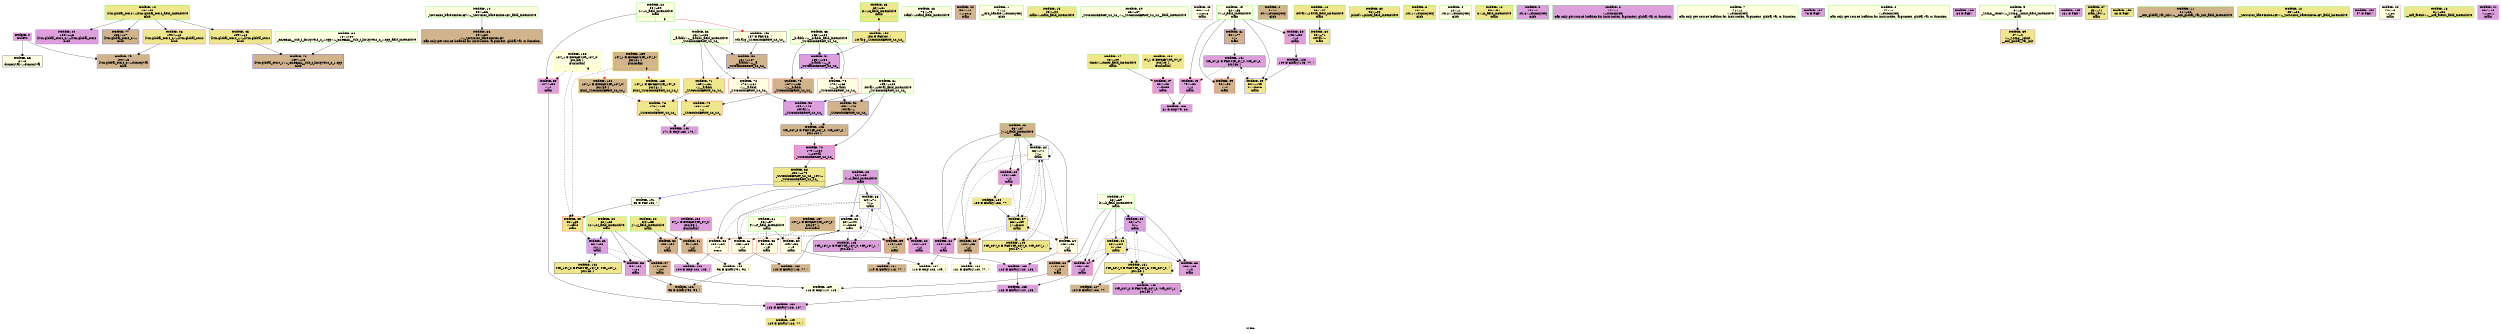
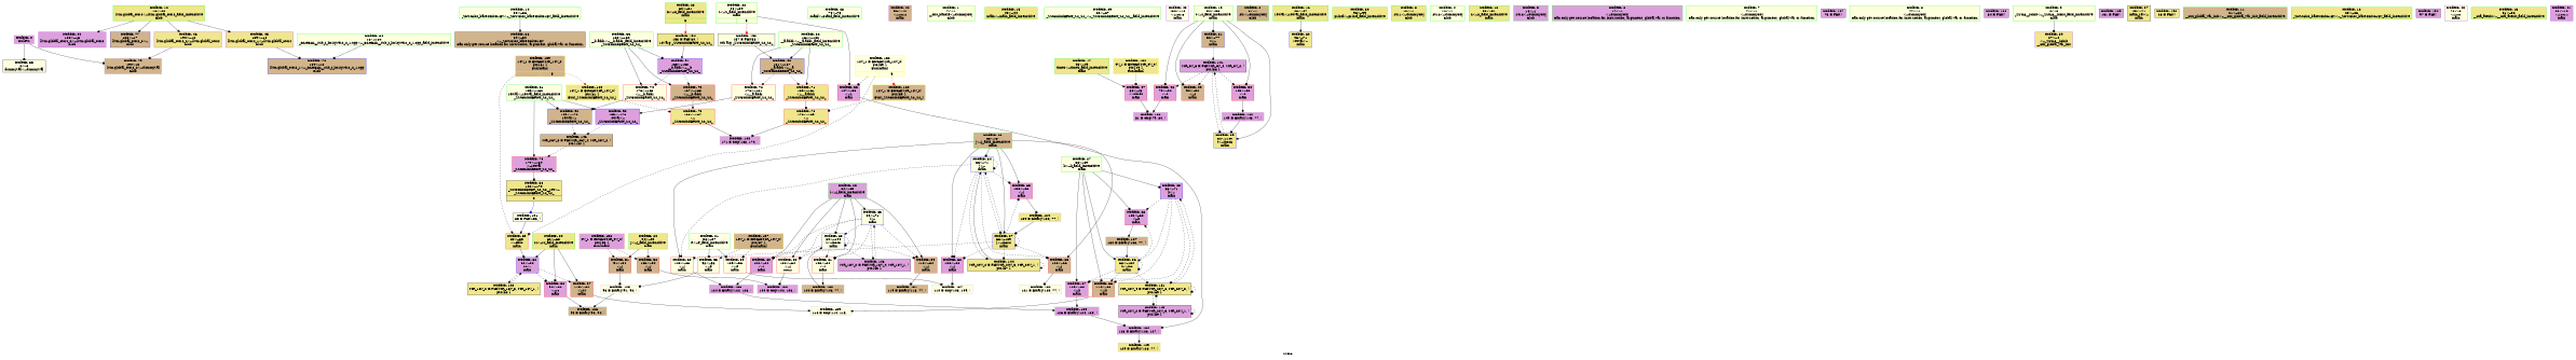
  digraph {
    label=SVFG
    node [color=green fillcolor=plum shape=record style=filled]
    edge [arrowhead=diamond style=solid]
    n1 [color=grey label="{NodeID: 0\nNullPtr}"]
    n2 [color=black fillcolor=lightyellow label="{NodeID: 35\n2\<--3\ndummyVal\<--dummyVal\n}"]
    n3 [color=blue fillcolor=tan label="{NodeID: 79\n190\<--3\nllvm.global_ctors_2\<--dummyVal\nGlob }" style="dotted,filled"]
    n4 [fillcolor=lightyellow label="{NodeID: 14\n30\<--36\n_ZNSt8ios_base4InitD1Ev\<--_ZNSt8ios_base4InitD1Ev_field_insensitive\n}"]
    n5 [color=black fillcolor=tan label="{NodeID: 36\n29\<--30\n\<--_ZNSt8ios_base4InitD1Ev\nCan only get source location for instruction, argument, global var or function.}"]
    n6 [color=black fillcolor=khaki label="{NodeID: 194\n158 = PHI(60, )\n1st arg _ZSt3minIiERKT_S2_S2_ }"]
    n7 [color=blue label="{NodeID: 91\n163\<--158\n__b.addr\<--__b\n_ZSt3minIiERKT_S2_S2_\n}"]
    n8 [color=red fillcolor=tan label="{NodeID: 73\n167\<--163\n\<--__b.addr\n_ZSt3minIiERKT_S2_S2_\n}"]
    n9 [color=red fillcolor=lightyellow label="{NodeID: 74\n173\<--163\n\<--__b.addr\n_ZSt3minIiERKT_S2_S2_\n}"]
    n10 [color=red fillcolor=khaki label="{NodeID: 75\n168\<--167\n\<--\n_ZSt3minIiERKT_S2_S2_\n}"]
    n11 [color=blue fillcolor=tan label="{NodeID: 92\n159\<--173\nretval\<--\n_ZSt3minIiERKT_S2_S2_\n}"]
    n12 [fillcolor=lightyellow label="{NodeID: 28\n74\<--75\nscanf\<--scanf_field_insensitive\n}"]
    n13 [color=grey fillcolor=lightyellow label="{NodeID: 125\n93 = Binary(91, 92, )\n}"]
    n14 [color=grey fillcolor=tan label="{NodeID: 126\n95 = Binary(93, 94, )\n}"]
    n15 [color=purple fillcolor=tan label="{NodeID: 42\n96\<--12\n\<--.str.2\nmain\n}"]
    n16 [color=grey fillcolor=lightyellow label="{NodeID: 139\n116 = cmp(114, 115, )\n}"]
    n17 [color=red label="{NodeID: 56\n94\<--62\n\<--M\nmain\n}"]
    n18 [color=red label="{NodeID: 70\n179\<--159\n\<--retval\n_ZSt3minIiERKT_S2_S2_\n}"]
    n19 [color=black fillcolor=khaki label="{NodeID: 38\n156\<--179\n_ZSt3minIiERKT_S2_S2__ret\<--\n_ZSt3minIiERKT_S2_S2_\n|{<s0>5}}"]
    n20 [color=black fillcolor=lightyellow label="{NodeID: 191\n85 = PHI(156, )\n}"]
    n21 [color=red fillcolor=khaki label="{NodeID: 69\n88\<--85\n\<--call2\nmain\n}"]
    n22 [color=blue fillcolor=lightyellow label="{NodeID: 84\n66\<--71\nj\<--\nmain\n}"]
    n23 [color=red label="{NodeID: 62\n108\<--66\n\<--j\nmain\n}"]
    n24 [color=red fillcolor=tan label="{NodeID: 63\n120\<--66\n\<--j\nmain\n}"]
    n25 [color=red fillcolor=lightyellow label="{NodeID: 64\n123\<--66\n\<--j\nmain\n}"]
    n26 [color=red label="{NodeID: 65\n138\<--66\n\<--j\nmain\n}"]
    n27 [color=blue fillcolor=khaki label="{NodeID: 87\n66\<--139\nj\<--inc20\nmain\n}"]
    n28 [color=black fillcolor=khaki label="{NodeID: 144\nMR_20V_2 = PHI(MR_20V_3, MR_20V_1, )\npts\{67 \}\n}"]
    n29 [color=grey fillcolor=lightyellow label="{NodeID: 137\n110 = cmp(108, 109, )\n}"]
    n30 [color=grey fillcolor=lightyellow label="{NodeID: 132\n121 = Binary(120, 77, )\n}"]
    n31 [color=grey label="{NodeID: 133\n124 = Binary(122, 123, )\n}"]
    n32 [color=grey fillcolor=khaki label="{NodeID: 124\n139 = Binary(138, 77, )\n}"]
    n33 [color=grey label="{NodeID: 135\n126 = Binary(124, 125, )\n}"]
    n34 [fillcolor=lightyellow label="{NodeID: 1\n7\<--1\n__dso_handle\<--dummyObj\nGlob }"]
    n35 [fillcolor=khaki label="{NodeID: 15\n43\<--44\nmain\<--main_field_insensitive\n}"]
    n36 [fillcolor=lightyellow label="{NodeID: 29\n86\<--87\n_ZSt3minIiERKT_S2_S2_\<--_ZSt3minIiERKT_S2_S2__field_insensitive\n}"]
    n37 [color=purple fillcolor=lightyellow label="{NodeID: 43\n130\<--14\n\<--.str.3\nmain\n}"]
    n38 [color=grey label="{NodeID: 140\n171 = cmp(168, 170, )\n}"]
    n39 [color=red fillcolor=tan label="{NodeID: 57\n115\<--62\n\<--M\nmain\n}"]
    n40 [color=yellow fillcolor=khaki label="{NodeID: 154\n4V_1 = ENCHI(MR_4V_0)\npts\{49 \}\nFun[main]}" style="double,filled"]
    n41 [color=red label="{NodeID: 47\n80\<--48\n\<--times\nmain\n}"]
    n42 [color=grey label="{NodeID: 136\n81 = cmp(79, 80, )\n}"]
    n43 [color=red fillcolor=khaki label="{NodeID: 71\n169\<--161\n\<--__a.addr\n_ZSt3minIiERKT_S2_S2_\n}"]
    n44 [color=red fillcolor=khaki label="{NodeID: 76\n170\<--169\n\<--\n_ZSt3minIiERKT_S2_S2_\n}"]
    n45 [color=blue label="{NodeID: 85\n68\<--71\nk\<--\nmain\n}"]
    n46 [color=red fillcolor=tan label="{NodeID: 66\n114\<--68\n\<--k\nmain\n}"]
    n47 [color=red label="{NodeID: 67\n125\<--68\n\<--k\nmain\n}"]
    n48 [color=red label="{NodeID: 68\n133\<--68\n\<--k\nmain\n}"]
    n49 [color=blue fillcolor=khaki label="{NodeID: 86\n68\<--134\nk\<--inc\nmain\n}"]
    n50 [color=black fillcolor=khaki label="{NodeID: 151\nMR_22V_4 = PHI(MR_22V_6, MR_22V_3, )\npts\{69 \}\n}"]
    n51 [color=grey fillcolor=tan label="{NodeID: 127\n134 = Binary(133, 77, )\n}"]
    n52 [color=black label="{NodeID: 145\nMR_22V_2 = PHI(MR_22V_3, MR_22V_1, )\npts\{69 \}\n}"]
    n53 [color=grey label="{NodeID: 134\n128 = Binary(126, 127, )\n}"]
    n54 [fillcolor=tan label="{NodeID: 2\n8\<--1\n.str\<--dummyObj\nGlob }"]
    n55 [fillcolor=khaki label="{NodeID: 16\n46\<--47\nretval\<--retval_field_insensitive\nmain\n}"]
    n56 [color=blue fillcolor=khaki label="{NodeID: 80\n46\<--71\nretval\<--\nmain\n}"]
    n57 [fillcolor=khaki label="{NodeID: 30\n98\<--99\nprintf\<--printf_field_insensitive\n}"]
    n58 [color=purple label="{NodeID: 44\n188\<--16\nllvm.global_ctors_0\<--llvm.global_ctors\nGlob }"]
    n59 [color=blue fillcolor=tan label="{NodeID: 77\n188\<--17\nllvm.global_ctors_0\<--\nGlob }"]
    n60 [color=black label="{NodeID: 141\nMR_6V_3 = PHI(MR_6V_4, MR_6V_2, )\npts\{53 \}\n}"]
    n61 [color=red label="{NodeID: 48\n79\<--52\n\<--t\nmain\n}"]
    n62 [color=red fillcolor=tan label="{NodeID: 49\n90\<--52\n\<--t\nmain\n}"]
    n63 [color=red label="{NodeID: 50\n148\<--52\n\<--t\nmain\n}"]
    n64 [color=blue fillcolor=khaki label="{NodeID: 89\n52\<--149\nt\<--inc26\nmain\n}"]
    n65 [color=grey label="{NodeID: 128\n149 = Binary(148, 77, )\n}"]
    n66 [color=red fillcolor=lightyellow label="{NodeID: 58\n102\<--64\n\<--i\nctors\n}"]
    n67 [color=grey label="{NodeID: 138\n104 = cmp(102, 103, )\n}"]
    n68 [color=red fillcolor=lightyellow label="{NodeID: 72\n176\<--161\n\<--__a.addr\n_ZSt3minIiERKT_S2_S2_\n}"]
    n69 [color=blue label="{NodeID: 93\n159\<--176\nretval\<--\n_ZSt3minIiERKT_S2_S2_\n}"]
    n70 [color=black fillcolor=tan label="{NodeID: 146\nMR_26V_3 = PHI(MR_26V_4, MR_26V_2, )\npts\{160 \}\n}"]
    n71 [fillcolor=khaki label="{NodeID: 3\n10\<--1\n.str.1\<--dummyObj\nGlob }"]
    n72 [fillcolor=khaki label="{NodeID: 17\n48\<--49\ntimes\<--times_field_insensitive\nmain\n}"]
    n73 [fillcolor=lightyellow label="{NodeID: 31\n159\<--160\nretval\<--retval_field_insensitive\n_ZSt3minIiERKT_S2_S2_\n}"]
    n74 [color=purple fillcolor=khaki label="{NodeID: 45\n189\<--16\nllvm.global_ctors_1\<--llvm.global_ctors\nGlob }"]
    n75 [color=blue fillcolor=tan label="{NodeID: 78\n189\<--18\nllvm.global_ctors_1\<--_GLOBAL__sub_I_lmzqwer2_2_1.cpp\nGlob }"]
    n76 [color=black fillcolor=khaki label="{NodeID: 142\nMR_16V_2 = PHI(MR_16V_3, MR_16V_1, )\npts\{63 \}\n}"]
    n77 [color=blue label="{NodeID: 82\n62\<--88\nM\<--\nmain\n}"]
    n78 [color=red fillcolor=tan label="{NodeID: 59\n118\<--64\n\<--i\nmain\n}"]
    n79 [color=grey fillcolor=tan label="{NodeID: 131\n119 = Binary(118, 77, )\n}"]
    n80 [color=yellow label="{NodeID: 156\n8V_1 = ENCHI(MR_8V_0)\npts\{55 \}\nFun[main]}" style="double,filled"]
    n81 [color=red fillcolor=tan label="{NodeID: 51\n91\<--54\n\<--J\nmain\n}"]
    n82 [color=red fillcolor=tan label="{NodeID: 52\n103\<--54\n\<--J\nmain\n}"]
    n83 [fillcolor=lightyellow label="{NodeID: 4\n12\<--1\n.str.2\<--dummyObj\nGlob }"]
    n84 [fillcolor=khaki label="{NodeID: 18\n50\<--51\nn\<--n_field_insensitive\nmain\n}"]
    n85 [fillcolor=lightyellow label="{NodeID: 32\n161\<--162\n__a.addr\<--__a.addr_field_insensitive\n_ZSt3minIiERKT_S2_S2_\n}"]
    n86 [color=blue fillcolor=tan label="{NodeID: 90\n161\<--157\n__a.addr\<--__a\n_ZSt3minIiERKT_S2_S2_\n}"]
    n87 [color=grey fillcolor=khaki label="{NodeID: 129\n129 = Binary(128, 77, )\n}"]
    n88 [color=purple fillcolor=khaki label="{NodeID: 46\n190\<--16\nllvm.global_ctors_2\<--llvm.global_ctors\nGlob }"]
    n89 [color=black label="{NodeID: 143\nMR_18V_2 = PHI(MR_18V_4, MR_18V_1, )\npts\{65 \}\n}"]
    n90 [color=blue fillcolor=lightyellow label="{NodeID: 83\n64\<--71\ni\<--\nmain\n}"]
    n91 [color=red label="{NodeID: 60\n122\<--64\n\<--i\nmain\n}"]
    n92 [color=blue fillcolor=lightyellow label="{NodeID: 88\n64\<--144\ni\<--inc23\nmain\n}"]
    n93 [color=red fillcolor=lightyellow label="{NodeID: 61\n143\<--64\n\<--i\nmain\n}"]
    n94 [color=grey fillcolor=tan label="{NodeID: 130\n144 = Binary(143, 77, )\n}"]
    n95 [color=yellow fillcolor=tan label="{NodeID: 157\n10V_1 = ENCHI(MR_10V_0)\npts\{57 \}\nFun[main]}" style="double,filled"]
    n96 [color=red fillcolor=lightyellow label="{NodeID: 53\n92\<--56\n\<--P\nmain\n}"]
    n97 [color=red fillcolor=lightyellow label="{NodeID: 54\n109\<--56\n\<--P\nmain\n}"]
    n98 [label="{NodeID: 5\n14\<--1\n.str.3\<--dummyObj\nGlob }"]
    n99 [fillcolor=lightyellow label="{NodeID: 19\n52\<--53\nt\<--t_field_insensitive\nmain\n}"]
    n100 [color=blue fillcolor=tan label="{NodeID: 81\n52\<--77\nt\<--\nmain\n}"]
    n101 [fillcolor=lightyellow label="{NodeID: 33\n163\<--164\n__b.addr\<--__b.addr_field_insensitive\n_ZSt3minIiERKT_S2_S2_\n}"]
    n102 [color=yellow fillcolor=lightyellow label="{NodeID: 158\n12V_1 = ENCHI(MR_12V_0)\npts\{59 \}\nFun[main]|{|<s2>5}}" style="double,filled"]
    n103 [color=red label="{NodeID: 55\n127\<--58\n\<--S\nmain\n}"]
    n104 [color=yellow fillcolor=tan label="{NodeID: 164\n12V_1 = ENCHI(MR_12V_0)\npts\{59 \}\nFun[_ZSt3minIiERKT_S2_S2_]}" style="double,filled"]
    n105 [label="{NodeID: 6\n17\<--1\n\<--dummyObj\nCan only get source location for instruction, argument, global var or function.}"]
    n106 [fillcolor=khaki label="{NodeID: 20\n54\<--55\nJ\<--J_field_insensitive\nmain\n}"]
    n107 [fillcolor=lightyellow label="{NodeID: 34\n18\<--184\n_GLOBAL__sub_I_lmzqwer2_2_1.cpp\<--_GLOBAL__sub_I_lmzqwer2_2_1.cpp_field_insensitive\n}"]
    n108 [color=yellow fillcolor=tan label="{NodeID: 159\n14V_1 = ENCHI(MR_14V_0)\npts\{61 \}\nFun[main]|{|<s1>5}}" style="double,filled"]
    n109 [color=yellow fillcolor=khaki label="{NodeID: 165\n14V_1 = ENCHI(MR_14V_0)\npts\{61 \}\nFun[_ZSt3minIiERKT_S2_S2_]}" style="double,filled"]
    n110 [fillcolor=lightyellow label="{NodeID: 7\n71\<--1\n\<--dummyObj\nCan only get source location for instruction, argument, global var or function.}"]
    n111 [color=black label="{NodeID: 187\n73 = PHI()\n}"]
    n112 [fillcolor=lightyellow label="{NodeID: 21\n56\<--57\nP\<--P_field_insensitive\nmain\n}"]
    n113 [fillcolor=lightyellow label="{NodeID: 8\n77\<--1\n\<--dummyObj\nCan only get source location for instruction, argument, global var or function.}"]
    n114 [color=black label="{NodeID: 188\n84 = PHI()\n}"]
    n115 [fillcolor=lightyellow label="{NodeID: 22\n58\<--59\nS\<--S_field_insensitive\nmain\n|{|<s1>5}}"]
    n116 [color=black fillcolor=lightyellow label="{NodeID: 193\n157 = PHI(58, )\n0th arg _ZSt3minIiERKT_S2_S2_ }"]
    n117 [fillcolor=lightyellow label="{NodeID: 9\n4\<--6\n_ZStL8__ioinit\<--_ZStL8__ioinit_field_insensitive\nGlob }"]
    n118 [color=purple fillcolor=khaki label="{NodeID: 39\n27\<--4\n\<--_ZStL8__ioinit\n__cxx_global_var_init\n}"]
    n119 [color=black label="{NodeID: 189\n131 = PHI()\n}"]
    n120 [fillcolor=khaki label="{NodeID: 23\n60\<--61\nK\<--K_field_insensitive\nmain\n|{<s0>5}}"]
    n121 [color=black fillcolor=khaki label="{NodeID: 37\n45\<--71\nmain_ret\<--\nmain\n}"]
    n122 [fillcolor=khaki label="{NodeID: 10\n16\<--20\nllvm.global_ctors\<--llvm.global_ctors_field_insensitive\nGlob }"]
    n123 [color=black fillcolor=khaki label="{NodeID: 190\n28 = PHI()\n}"]
    n124 [fillcolor=khaki label="{NodeID: 24\n62\<--63\nM\<--M_field_insensitive\nmain\n}"]
    n125 [fillcolor=tan label="{NodeID: 11\n21\<--22\n__cxx_global_var_init\<--__cxx_global_var_init_field_insensitive\n}"]
    n126 [label="{NodeID: 25\n64\<--65\ni\<--i_field_insensitive\nmain\n}"]
    n127 [fillcolor=khaki label="{NodeID: 12\n25\<--26\n_ZNSt8ios_base4InitC1Ev\<--_ZNSt8ios_base4InitC1Ev_field_insensitive\n}"]
    n128 [color=black label="{NodeID: 192\n97 = PHI()\n}"]
    n129 [fillcolor=tan label="{NodeID: 26\n66\<--67\nj\<--j_field_insensitive\nmain\n}"]
    n130 [color=purple fillcolor=lightyellow label="{NodeID: 40\n72\<--8\n\<--.str\nmain\n}"]
    n131 [fillcolor=khaki label="{NodeID: 13\n31\<--32\n__cxa_atexit\<--__cxa_atexit_field_insensitive\n}"]
    n132 [fillcolor=lightyellow label="{NodeID: 27\n68\<--69\nk\<--k_field_insensitive\nmain\n}"]
    n133 [color=purple label="{NodeID: 41\n83\<--10\n\<--.str.1\nmain\n}"]
    n1 -> n2 [arrowhead=box]
    n1 -> n3 [arrowhead=box]
    n4 -> n5
    n6 -> n7
    n7 -> n8 [style=dashed]
    n7 -> n9 [arrowhead=box style=dashed]
    n8 -> n10
    n9 -> n11 [arrowhead=box]
    n10 -> n38
    n11 -> n70 [arrowhead=box style=dashed]
    n13 -> n14
    n17 -> n14
    n18 -> n19 [arrowhead=box]
    n19 -> n20 [arrowhead=box color=blue tailport=s0]
    n20 -> n21
    n21 -> n77 [arrowhead=box]
    n22 -> n22 [arrowhead=box style=dashed]
    n22 -> n23 [arrowhead=box style=dashed]
    n22 -> n24 [arrowhead=box style=dashed]
    n22 -> n25 [style=dashed]
    n22 -> n26 [arrowhead=box style=dashed]
    n22 -> n27 [arrowhead=box style=dashed]
    n22 -> n28 [arrowhead=box style=dashed]
    n23 -> n29 [arrowhead=box]
    n24 -> n30 [arrowhead=box]
    n25 -> n31
    n26 -> n32 [arrowhead=box]
    n27 -> n22 [style=dashed]
    n27 -> n23 [arrowhead=box style=dashed]
    n27 -> n24 [style=dashed]
    n27 -> n25 [arrowhead=box style=dashed]
    n27 -> n26 [arrowhead=box style=dashed]
    n27 -> n27 [arrowhead=box style=dashed]
    n27 -> n28 [arrowhead=box style=dashed]
    n28 -> n22
    n28 -> n28 [style=dashed]
    n31 -> n33
    n32 -> n27 [arrowhead=box]
    n33 -> n53 [arrowhead=box]
    n39 -> n16
    n40 -> n41 [arrowhead=box style=dashed]
    n41 -> n42 [arrowhead=box]
    n43 -> n44 [arrowhead=box]
    n44 -> n38 [arrowhead=box]
+   n45 -> n46 [arrowhead=box style=dashed]
    n45 -> n47 [style=dashed]
    n45 -> n48 [style=dashed]
    n45 -> n49 [style=dashed]
    n45 -> n50 [arrowhead=box style=dashed]
    n46 -> n16
    n47 -> n33
-   n50 -> n51
+   n48 -> n51
    n49 -> n46 [style=dashed]
    n49 -> n47 [arrowhead=box style=dashed]
    n49 -> n48 [style=dashed]
    n49 -> n49 [arrowhead=box style=dashed]
    n49 -> n50 [arrowhead=box style=dashed]
    n50 -> n45 [style=dashed]
    n50 -> n50 [arrowhead=box style=dashed]
    n50 -> n52 [arrowhead=box style=dashed]
    n51 -> n49
    n52 -> n50 [arrowhead=box style=dashed]
    n52 -> n52 [arrowhead=box style=dashed]
    n53 -> n87
    n55 -> n56
    n60 -> n61 [style=dashed]
    n60 -> n62 [style=dashed]
+   n60 -> n63 [style=dashed]
    n60 -> n64 [arrowhead=box style=dashed]
    n61 -> n42
    n63 -> n65
    n64 -> n60 [style=dashed]
    n65 -> n64 [arrowhead=box]
    n66 -> n67 [arrowhead=box]
    n68 -> n69
    n69 -> n70 [style=dashed]
    n70 -> n18 [style=dashed]
    n72 -> n41
    n73 -> n11 [arrowhead=box]
    n73 -> n18
    n73 -> n69
    n74 -> n75 [arrowhead=box]
    n76 -> n77 [style=dashed]
    n77 -> n17 [arrowhead=box style=dashed]
    n77 -> n39 [style=dashed]
    n77 -> n76 [style=dashed]
    n78 -> n79 [arrowhead=box]
    n80 -> n81 [style=dashed]
    n80 -> n82 [style=dashed]
    n81 -> n13 [arrowhead=box]
    n82 -> n67
    n85 -> n43
    n85 -> n68
    n85 -> n86
    n86 -> n43 [style=dashed]
    n86 -> n68 [style=dashed]
    n88 -> n3 [arrowhead=box]
    n89 -> n90 [style=dashed]
    n90 -> n66 [arrowhead=box style=dashed]
    n90 -> n78 [arrowhead=box style=dashed]
    n90 -> n89 [arrowhead=box style=dashed]
    n90 -> n91 [arrowhead=box style=dashed]
    n90 -> n92 [style=dashed]
    n90 -> n93 [arrowhead=box style=dashed]
    n91 -> n31
    n92 -> n66 [style=dashed]
    n92 -> n78 [arrowhead=box style=dashed]
    n92 -> n89 [style=dashed]
    n92 -> n91 [arrowhead=box style=dashed]
    n92 -> n92 [arrowhead=box style=dashed]
    n92 -> n93 [style=dashed]
    n93 -> n94
    n94 -> n92
    n95 -> n96 [style=dashed]
    n95 -> n97 [arrowhead=box style=dashed]
    n96 -> n13 [arrowhead=box]
    n97 -> n29 [arrowhead=box]
    n99 -> n61 [arrowhead=box]
    n99 -> n62 [arrowhead=box]
    n99 -> n63 [arrowhead=box]
    n99 -> n64
    n99 -> n100 [arrowhead=box]
    n100 -> n60 [style=dashed]
    n101 -> n7 [arrowhead=box]
    n101 -> n8
    n101 -> n9
    n102 -> n21 [arrowhead=box style=dashed]
    n102 -> n103 [arrowhead=box style=dashed]
    n102 -> n104 [arrowhead=box color=red style=dashed tailport=s2]
    n103 -> n53 [arrowhead=box]
    n104 -> n44 [arrowhead=box style=dashed]
    n106 -> n81
    n106 -> n82 [arrowhead=box]
    n107 -> n75 [arrowhead=box]
    n108 -> n21 [style=dashed]
    n108 -> n109 [color=red style=dashed tailport=s1]
    n109 -> n10 [style=dashed]
    n112 -> n96 [arrowhead=box]
    n112 -> n97 [arrowhead=box]
    n115 -> n103 [arrowhead=box]
    n115 -> n116 [arrowhead=box color=red tailport=s1]
    n116 -> n86
    n117 -> n118 [arrowhead=box]
    n120 -> n6 [color=red tailport=s0]
    n122 -> n58
    n122 -> n59
    n122 -> n74
    n122 -> n88
    n124 -> n17 [arrowhead=box]
    n124 -> n39
    n124 -> n77
    n126 -> n66
    n126 -> n78
    n126 -> n90
    n126 -> n91 [arrowhead=box]
    n126 -> n92 [arrowhead=box]
    n126 -> n93 [arrowhead=box]
    n129 -> n22 [arrowhead=box]
    n129 -> n23 [arrowhead=box]
    n129 -> n24
    n129 -> n25
    n129 -> n26
    n129 -> n27
    n132 -> n45 [arrowhead=box]
    n132 -> n46 [arrowhead=box]
    n132 -> n47
    n132 -> n48 [arrowhead=box]
    n132 -> n49
  }
